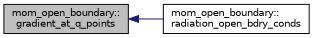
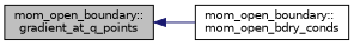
  digraph {
    rankdir=LR
    node [color=black fontname=Helvetica fontsize=10 shape=record style=filled]
    n1 [fillcolor=grey75 fontcolor=black height=0.2 label="mom_open_boundary::\lgradient_at_q_points" width=0.4]
-   n2 [fillcolor=white height=0.2 label="mom_open_boundary::\lradiation_open_bdry_conds" width=0.4]
+   n2 [fillcolor=white height=0.2 label="mom_open_boundary::\lmom_open_bdry_conds" width=0.4]
    n1 -> n2 [color=midnightblue dir=back fontname=Helvetica fontsize=10 labelfontname=Helvetica labelfontsize=10 style=solid]
  }
